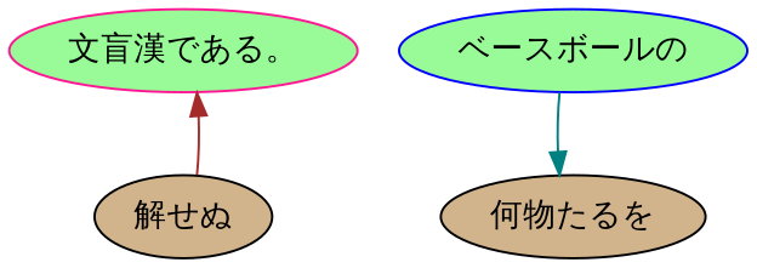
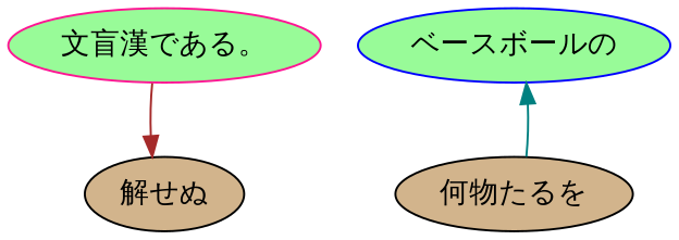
  digraph {
    node [color=black fillcolor=palegreen style=filled]
    edge [style=solid]
    n1 [color=deeppink label="文盲漢である。"]
    n2 [color=blue label="ベースボールの"]
    n3 [fillcolor=tan label="何物たるを"]
    n4 [fillcolor=tan label="解せぬ"]
-   n2 -> n3 [color=teal]
-   n4 -> n1 [color=brown]
+   n3 -> n2 [color=teal]
+   n1 -> n4 [color=brown]
  }
